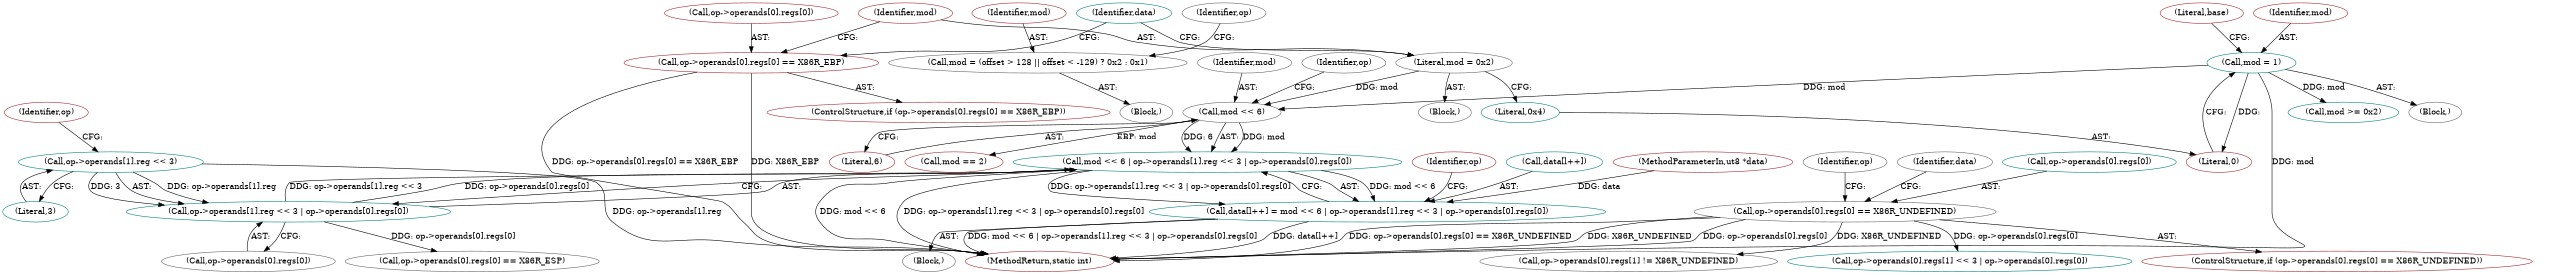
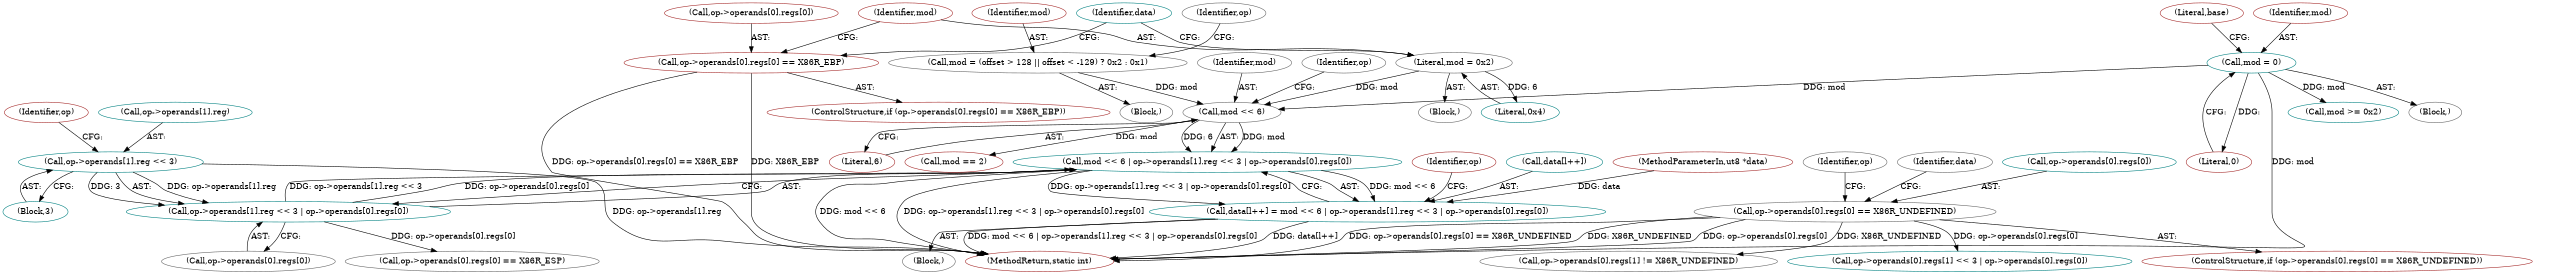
  digraph {
    node [color=gray40]
    n1 [color=teal label="(Call,mod << 6 | op->operands[1].reg << 3 | op->operands[0].regs[0])"]
    n2 [color=teal label="(Call,op->operands[1].reg << 3 | op->operands[0].regs[0])"]
    n3 [color=teal label="(Call,data[l++] = mod << 6 | op->operands[1].reg << 3 | op->operands[0].regs[0])"]
    n4 [color=brown label="(MethodReturn,static int)"]
    n5 [label="(Call,op->operands[0].regs[0] == X86R_ESP)"]
    n6 [label="(Call,op->operands[0].regs[0])"]
    n7 [label="(Block,)"]
    n8 [label="(Call,mod << 6)"]
    n9 [color=brown label="(Call,mod == 2)"]
    n10 [color=brown label="(Literal,6)"]
-   n11 [color=teal label="(Call,mod = 1)"]
+   n11 [color=teal label="(Call,mod = 0)"]
    n12 [color=teal label="(Call,mod >= 0x2)"]
    n13 [color=brown label="(Literal,0)"]
    n14 [label="(Block,)"]
    n15 [label="(Literal,mod = 0x2)"]
    n16 [label="(Block,)"]
    n17 [color=teal label="(Literal,0x4)"]
    n18 [label="(Call,mod = (offset > 128 || offset < -129) ? 0x2 : 0x1)"]
    n19 [label="(Block,)"]
    n20 [color=teal label="(Call,op->operands[1].reg << 3)"]
-   n21 [color=teal label="(Literal,3)"]
+   n21 [color=teal label="(Block,3)"]
    n22 [color=brown label="(Call,op->operands[0].regs[0] == X86R_EBP)"]
    n23 [color=brown label="(ControlStructure,if (op->operands[0].regs[0] == X86R_EBP))"]
    n24 [label="(Call,op->operands[0].regs[0] == X86R_UNDEFINED)"]
    n25 [color=brown label="(ControlStructure,if (op->operands[0].regs[0] == X86R_UNDEFINED))"]
    n26 [label="(Call,op->operands[0].regs[1] != X86R_UNDEFINED)"]
    n27 [color=teal label="(Call,op->operands[0].regs[1] << 3 | op->operands[0].regs[0])"]
    n28 [label="(Identifier,op)"]
    n29 [color=brown label="(Identifier,op)"]
    n30 [color=brown label="(Identifier,mod)"]
    n31 [color=teal label="(Call,data[l++])"]
    n32 [label="(Identifier,mod)"]
    n33 [color=brown label="(MethodParameterIn,ut8 *data)"]
+   n34 [color=teal label="(Call,op->operands[1].reg)"]
    n35 [color=brown label="(Identifier,mod)"]
    n36 [color=brown label="(Literal,base)"]
    n37 [color=teal label="(Call,op->operands[0].regs[0])"]
    n38 [color=brown label="(Identifier,op)"]
    n39 [label="(Identifier,op)"]
    n40 [color=brown label="(Call,op->operands[0].regs[0])"]
    n41 [label="(Identifier,data)"]
    n42 [label="(Identifier,op)"]
    n43 [color=brown label="(Identifier,mod)"]
    n44 [color=teal label="(Identifier,data)"]
    n1 -> n2 [label="CFG: "]
    n1 -> n3 [label="AST: "]
    n1 -> n3 [label="DDG: mod << 6"]
    n1 -> n3 [label="DDG: op->operands[1].reg << 3 | op->operands[0].regs[0]"]
    n1 -> n4 [label="DDG: mod << 6"]
    n1 -> n4 [label="DDG: op->operands[1].reg << 3 | op->operands[0].regs[0]"]
    n2 -> n1 [label="AST: "]
    n2 -> n1 [label="DDG: op->operands[1].reg << 3"]
    n2 -> n1 [label="DDG: op->operands[0].regs[0]"]
    n2 -> n5 [label="DDG: op->operands[0].regs[0]"]
    n2 -> n6 [label="CFG: "]
    n3 -> n1 [label="CFG: "]
    n3 -> n4 [label="DDG: data[l++]"]
    n3 -> n4 [label="DDG: mod << 6 | op->operands[1].reg << 3 | op->operands[0].regs[0]"]
    n3 -> n7 [label="AST: "]
    n6 -> n2 [label="AST: "]
    n8 -> n1 [label="AST: "]
    n8 -> n1 [label="DDG: mod"]
    n8 -> n1 [label="DDG: 6"]
-   n8 -> n9 [label="EBP: mod"]
+   n8 -> n9 [label="DDG: mod"]
    n8 -> n10 [label="CFG: "]
    n10 -> n8 [label="AST: "]
    n11 -> n4 [label="DDG: mod"]
    n11 -> n8 [label="DDG: mod"]
    n11 -> n12 [label="DDG: mod"]
    n11 -> n13 [label="DDG: "]
    n11 -> n14 [label="AST: "]
    n13 -> n11 [label="CFG: "]
    n15 -> n8 [label="DDG: mod"]
    n15 -> n16 [label="AST: "]
-   n15 -> n17 [label="CFG: "]
-   n17 -> n13 [label="AST: "]
+   n15 -> n17 [label="DDG: 6"]
+   n17 -> n15 [label="AST: "]
+   n18 -> n8 [label="DDG: mod"]
    n18 -> n19 [label="AST: "]
    n20 -> n2 [label="AST: "]
    n20 -> n2 [label="DDG: op->operands[1].reg"]
    n20 -> n2 [label="DDG: 3"]
    n20 -> n4 [label="DDG: op->operands[1].reg"]
    n20 -> n21 [label="CFG: "]
    n21 -> n20 [label="AST: "]
    n22 -> n4 [label="DDG: X86R_EBP"]
    n22 -> n4 [label="DDG: op->operands[0].regs[0] == X86R_EBP"]
    n22 -> n23 [label="AST: "]
    n24 -> n4 [label="DDG: X86R_UNDEFINED"]
    n24 -> n4 [label="DDG: op->operands[0].regs[0]"]
    n24 -> n4 [label="DDG: op->operands[0].regs[0] == X86R_UNDEFINED"]
    n24 -> n25 [label="AST: "]
    n24 -> n26 [label="DDG: X86R_UNDEFINED"]
    n24 -> n27 [label="DDG: op->operands[0].regs[0]"]
    n28 -> n24 [label="CFG: "]
    n29 -> n3 [label="CFG: "]
    n30 -> n11 [label="AST: "]
    n31 -> n3 [label="AST: "]
    n32 -> n8 [label="AST: "]
    n33 -> n3 [label="DDG: data"]
+   n34 -> n20 [label="AST: "]
    n35 -> n18 [label="AST: "]
    n36 -> n11 [label="CFG: "]
    n37 -> n24 [label="AST: "]
    n38 -> n20 [label="CFG: "]
    n39 -> n18 [label="CFG: "]
    n40 -> n22 [label="AST: "]
    n41 -> n24 [label="CFG: "]
    n42 -> n8 [label="CFG: "]
    n43 -> n15 [label="AST: "]
    n43 -> n22 [label="CFG: "]
    n44 -> n15 [label="CFG: "]
    n44 -> n22 [label="CFG: "]
  }
